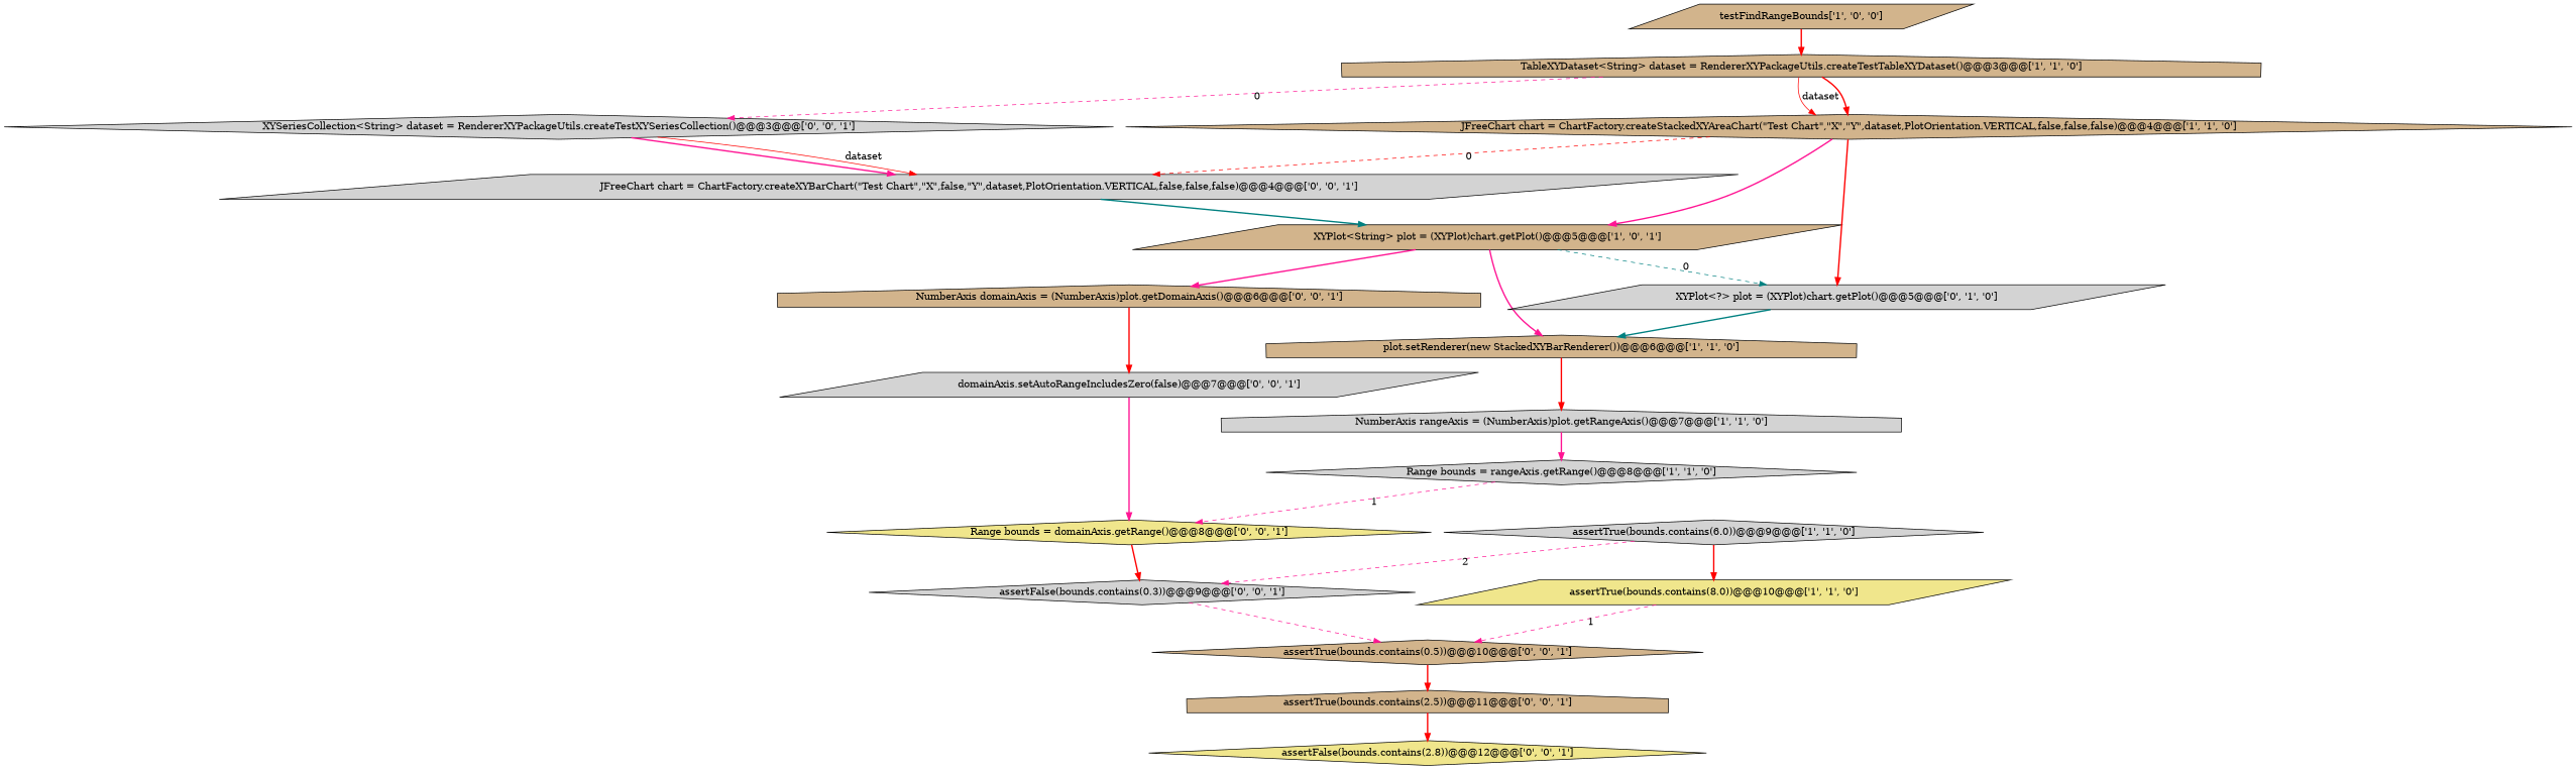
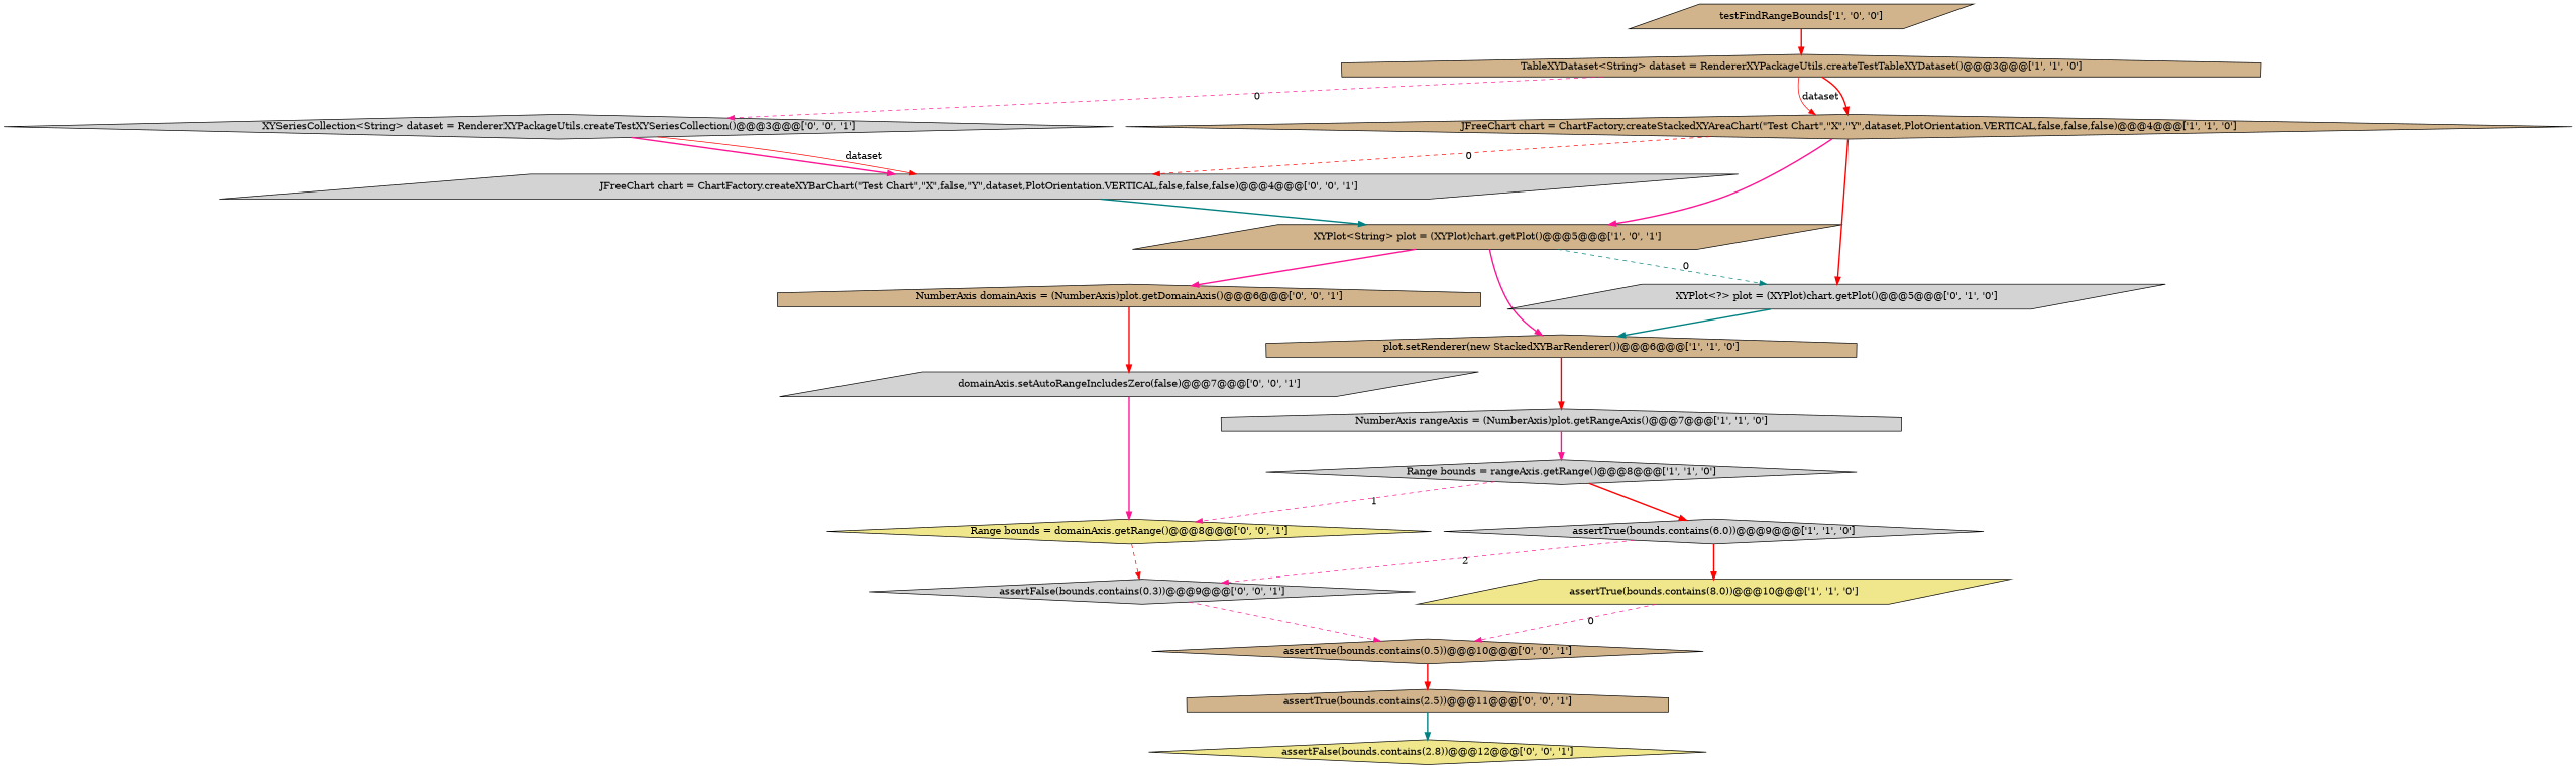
  digraph {
    node [fillcolor=lightgrey shape=diamond style=filled]
    edge [color=red style=bold]
    n1 [label="XYSeriesCollection<String> dataset = RendererXYPackageUtils.createTestXYSeriesCollection()@@@3@@@['0', '0', '1']"]
    n2 [label="JFreeChart chart = ChartFactory.createXYBarChart(\"Test Chart\",\"X\",false,\"Y\",dataset,PlotOrientation.VERTICAL,false,false,false)@@@4@@@['0', '0', '1']" shape=parallelogram]
    n3 [fillcolor=tan label="XYPlot<String> plot = (XYPlot)chart.getPlot()@@@5@@@['1', '0', '1']" shape=parallelogram]
    n4 [fillcolor=khaki label="assertTrue(bounds.contains(8.0))@@@10@@@['1', '1', '0']" shape=parallelogram]
    n5 [fillcolor=tan label="assertTrue(bounds.contains(0.5))@@@10@@@['0', '0', '1']"]
    n6 [fillcolor=tan label="assertTrue(bounds.contains(2.5))@@@11@@@['0', '0', '1']" shape=house]
    n7 [label="Range bounds = rangeAxis.getRange()@@@8@@@['1', '1', '0']"]
    n8 [label="assertTrue(bounds.contains(6.0))@@@9@@@['1', '1', '0']"]
    n9 [fillcolor=khaki label="Range bounds = domainAxis.getRange()@@@8@@@['0', '0', '1']"]
    n10 [label="assertFalse(bounds.contains(0.3))@@@9@@@['0', '0', '1']"]
    n11 [fillcolor=tan label="NumberAxis domainAxis = (NumberAxis)plot.getDomainAxis()@@@6@@@['0', '0', '1']" shape=house]
    n12 [fillcolor=tan label="plot.setRenderer(new StackedXYBarRenderer())@@@6@@@['1', '1', '0']" shape=house]
    n13 [label="XYPlot<?> plot = (XYPlot)chart.getPlot()@@@5@@@['0', '1', '0']" shape=parallelogram]
    n14 [label="domainAxis.setAutoRangeIncludesZero(false)@@@7@@@['0', '0', '1']" shape=parallelogram]
    n15 [label="NumberAxis rangeAxis = (NumberAxis)plot.getRangeAxis()@@@7@@@['1', '1', '0']" shape=house]
    n16 [fillcolor=tan label="TableXYDataset<String> dataset = RendererXYPackageUtils.createTestTableXYDataset()@@@3@@@['1', '1', '0']" shape=house]
    n17 [fillcolor=tan label="JFreeChart chart = ChartFactory.createStackedXYAreaChart(\"Test Chart\",\"X\",\"Y\",dataset,PlotOrientation.VERTICAL,false,false,false)@@@4@@@['1', '1', '0']"]
    n18 [fillcolor=khaki label="assertFalse(bounds.contains(2.8))@@@12@@@['0', '0', '1']"]
    n19 [fillcolor=tan label="testFindRangeBounds['1', '0', '0']" shape=parallelogram]
    n1 -> n2 [color=deeppink]
    n1 -> n2 [label=dataset style=solid]
    n2 -> n3 [color=teal]
    n3 -> n11 [color=deeppink]
    n3 -> n12 [color=deeppink]
    n3 -> n13 [color=teal label=0 style=dashed]
-   n4 -> n5 [color=deeppink label=1 style=dashed]
+   n4 -> n5 [color=deeppink label=0 style=dashed]
    n5 -> n6
-   n6 -> n18
+   n6 -> n18 [color=teal]
+   n7 -> n8
    n7 -> n9 [color=deeppink label=1 style=dashed]
    n8 -> n4
    n8 -> n10 [color=deeppink label=2 style=dashed]
-   n9 -> n10
+   n9 -> n10 [style=dashed]
    n10 -> n5 [color=deeppink style=dashed]
    n11 -> n14
    n12 -> n15
    n13 -> n12 [color=teal]
    n14 -> n9 [color=deeppink]
    n15 -> n7 [color=deeppink]
    n16 -> n1 [color=deeppink label=0 style=dashed]
    n16 -> n17 [label=dataset style=solid]
    n16 -> n17
    n17 -> n2 [label=0 style=dashed]
    n17 -> n3 [color=deeppink]
    n17 -> n13
    n19 -> n16
  }
